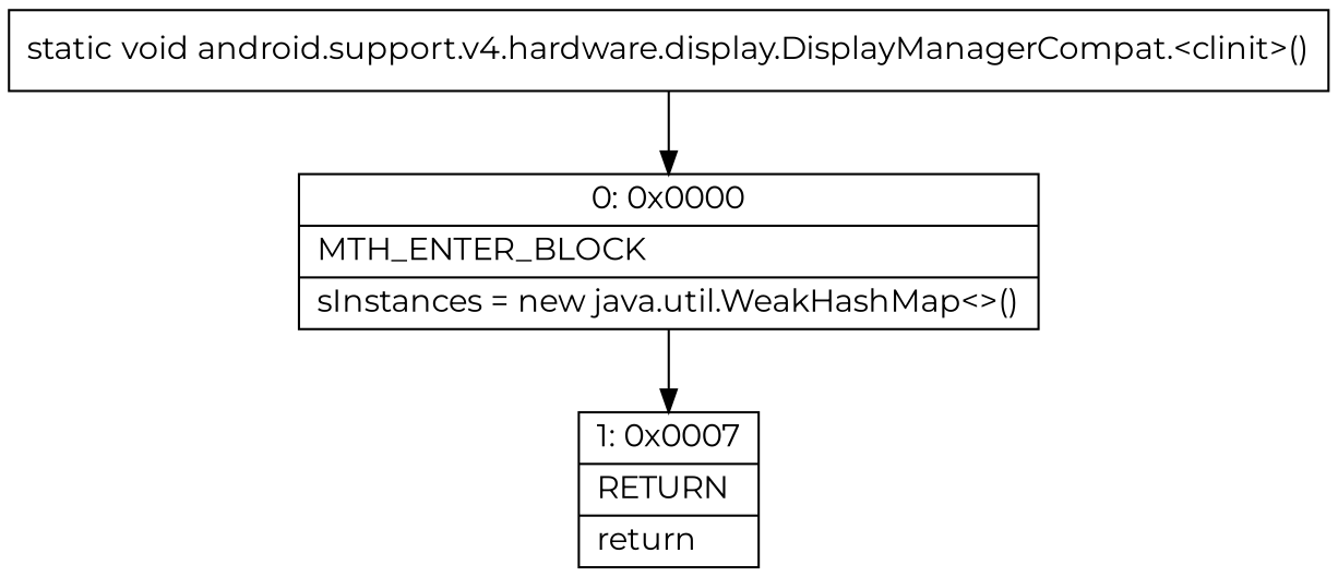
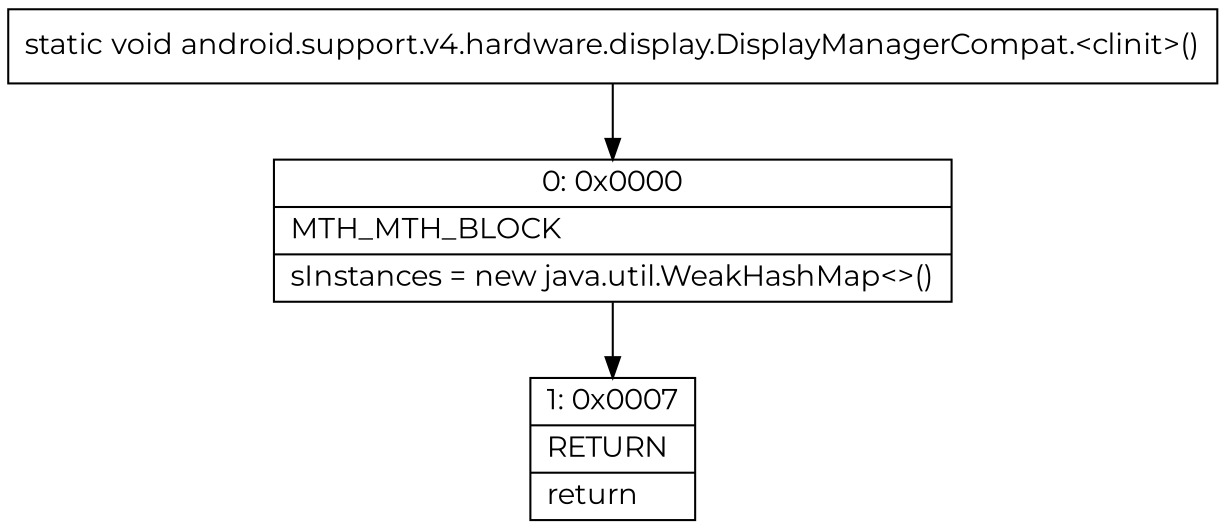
  digraph {
    fontname=Montserrat
    node [shape=record fontname=Montserrat]
    edge [fontname=Montserrat]
-   n1 [label="{0\:\ 0x0000|MTH_ENTER_BLOCK\l|sInstances = new java.util.WeakHashMap\<\>()\l}"]
+   n1 [label="{0\:\ 0x0000|MTH_MTH_BLOCK\l|sInstances = new java.util.WeakHashMap\<\>()\l}"]
    n2 [label="{1\:\ 0x0007|RETURN\l|return\l}"]
    n3 [label="{static void android.support.v4.hardware.display.DisplayManagerCompat.\<clinit\>() }"]
    n1 -> n2
    n3 -> n1
  }
